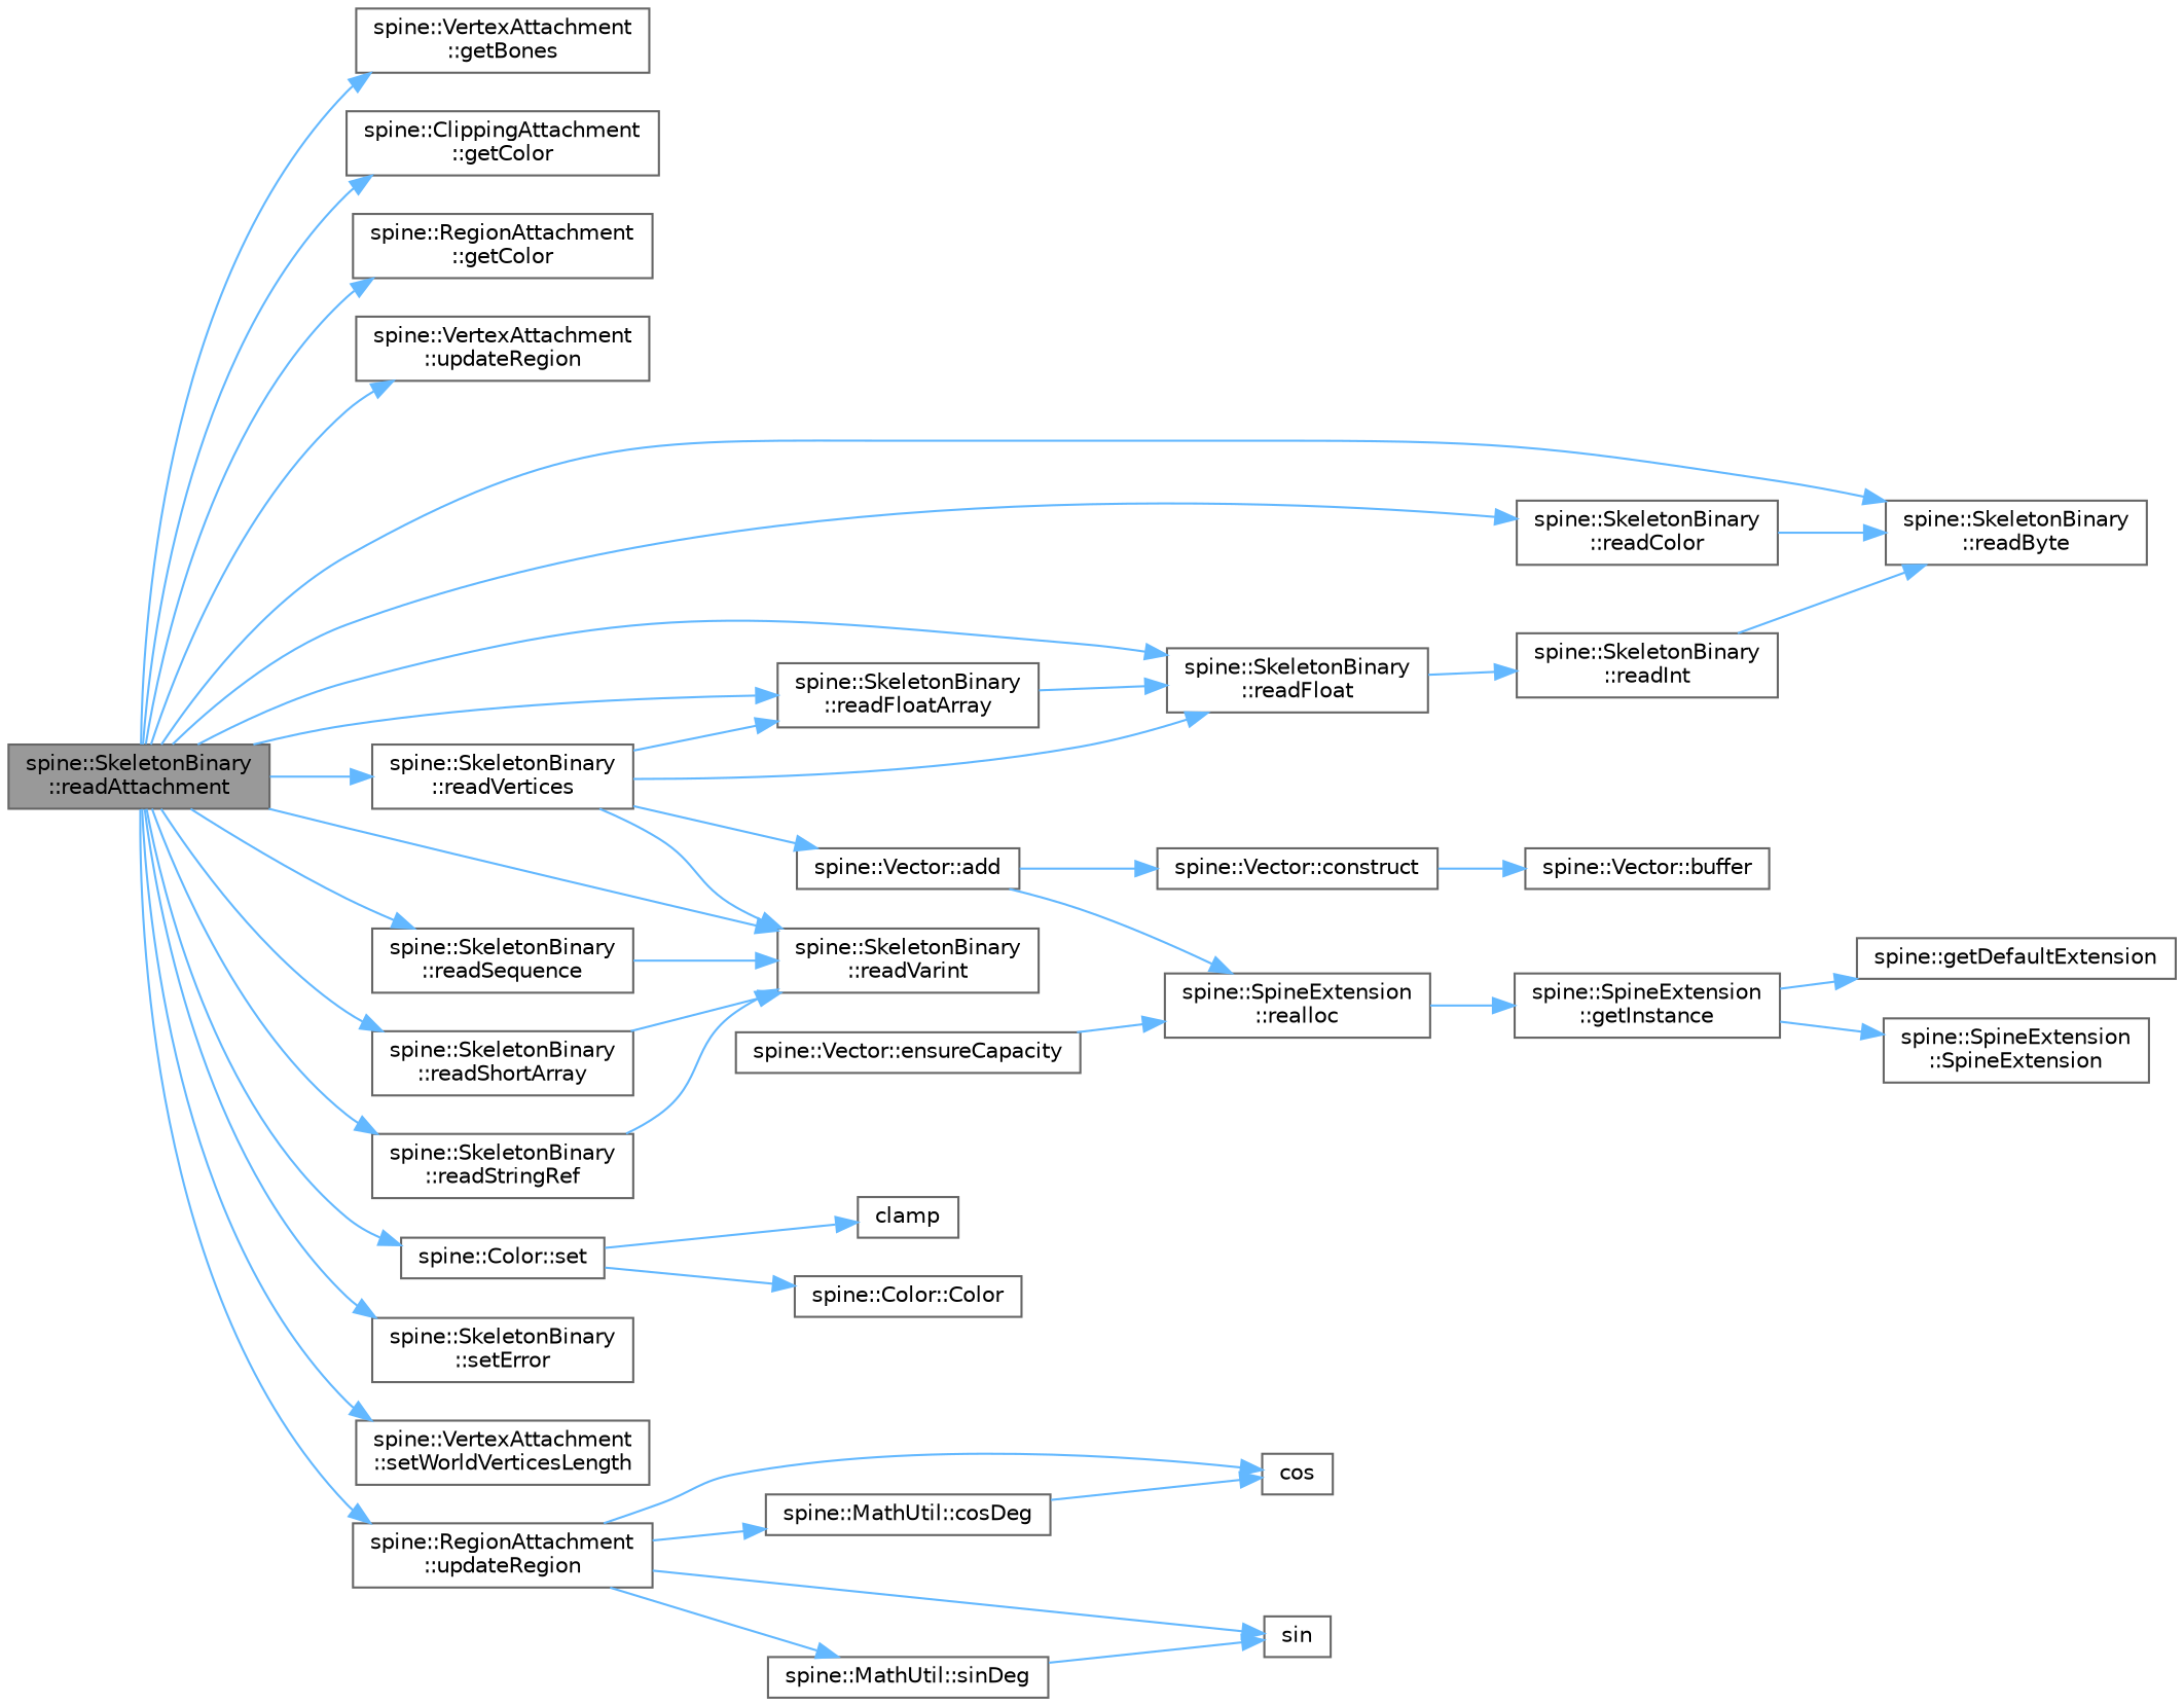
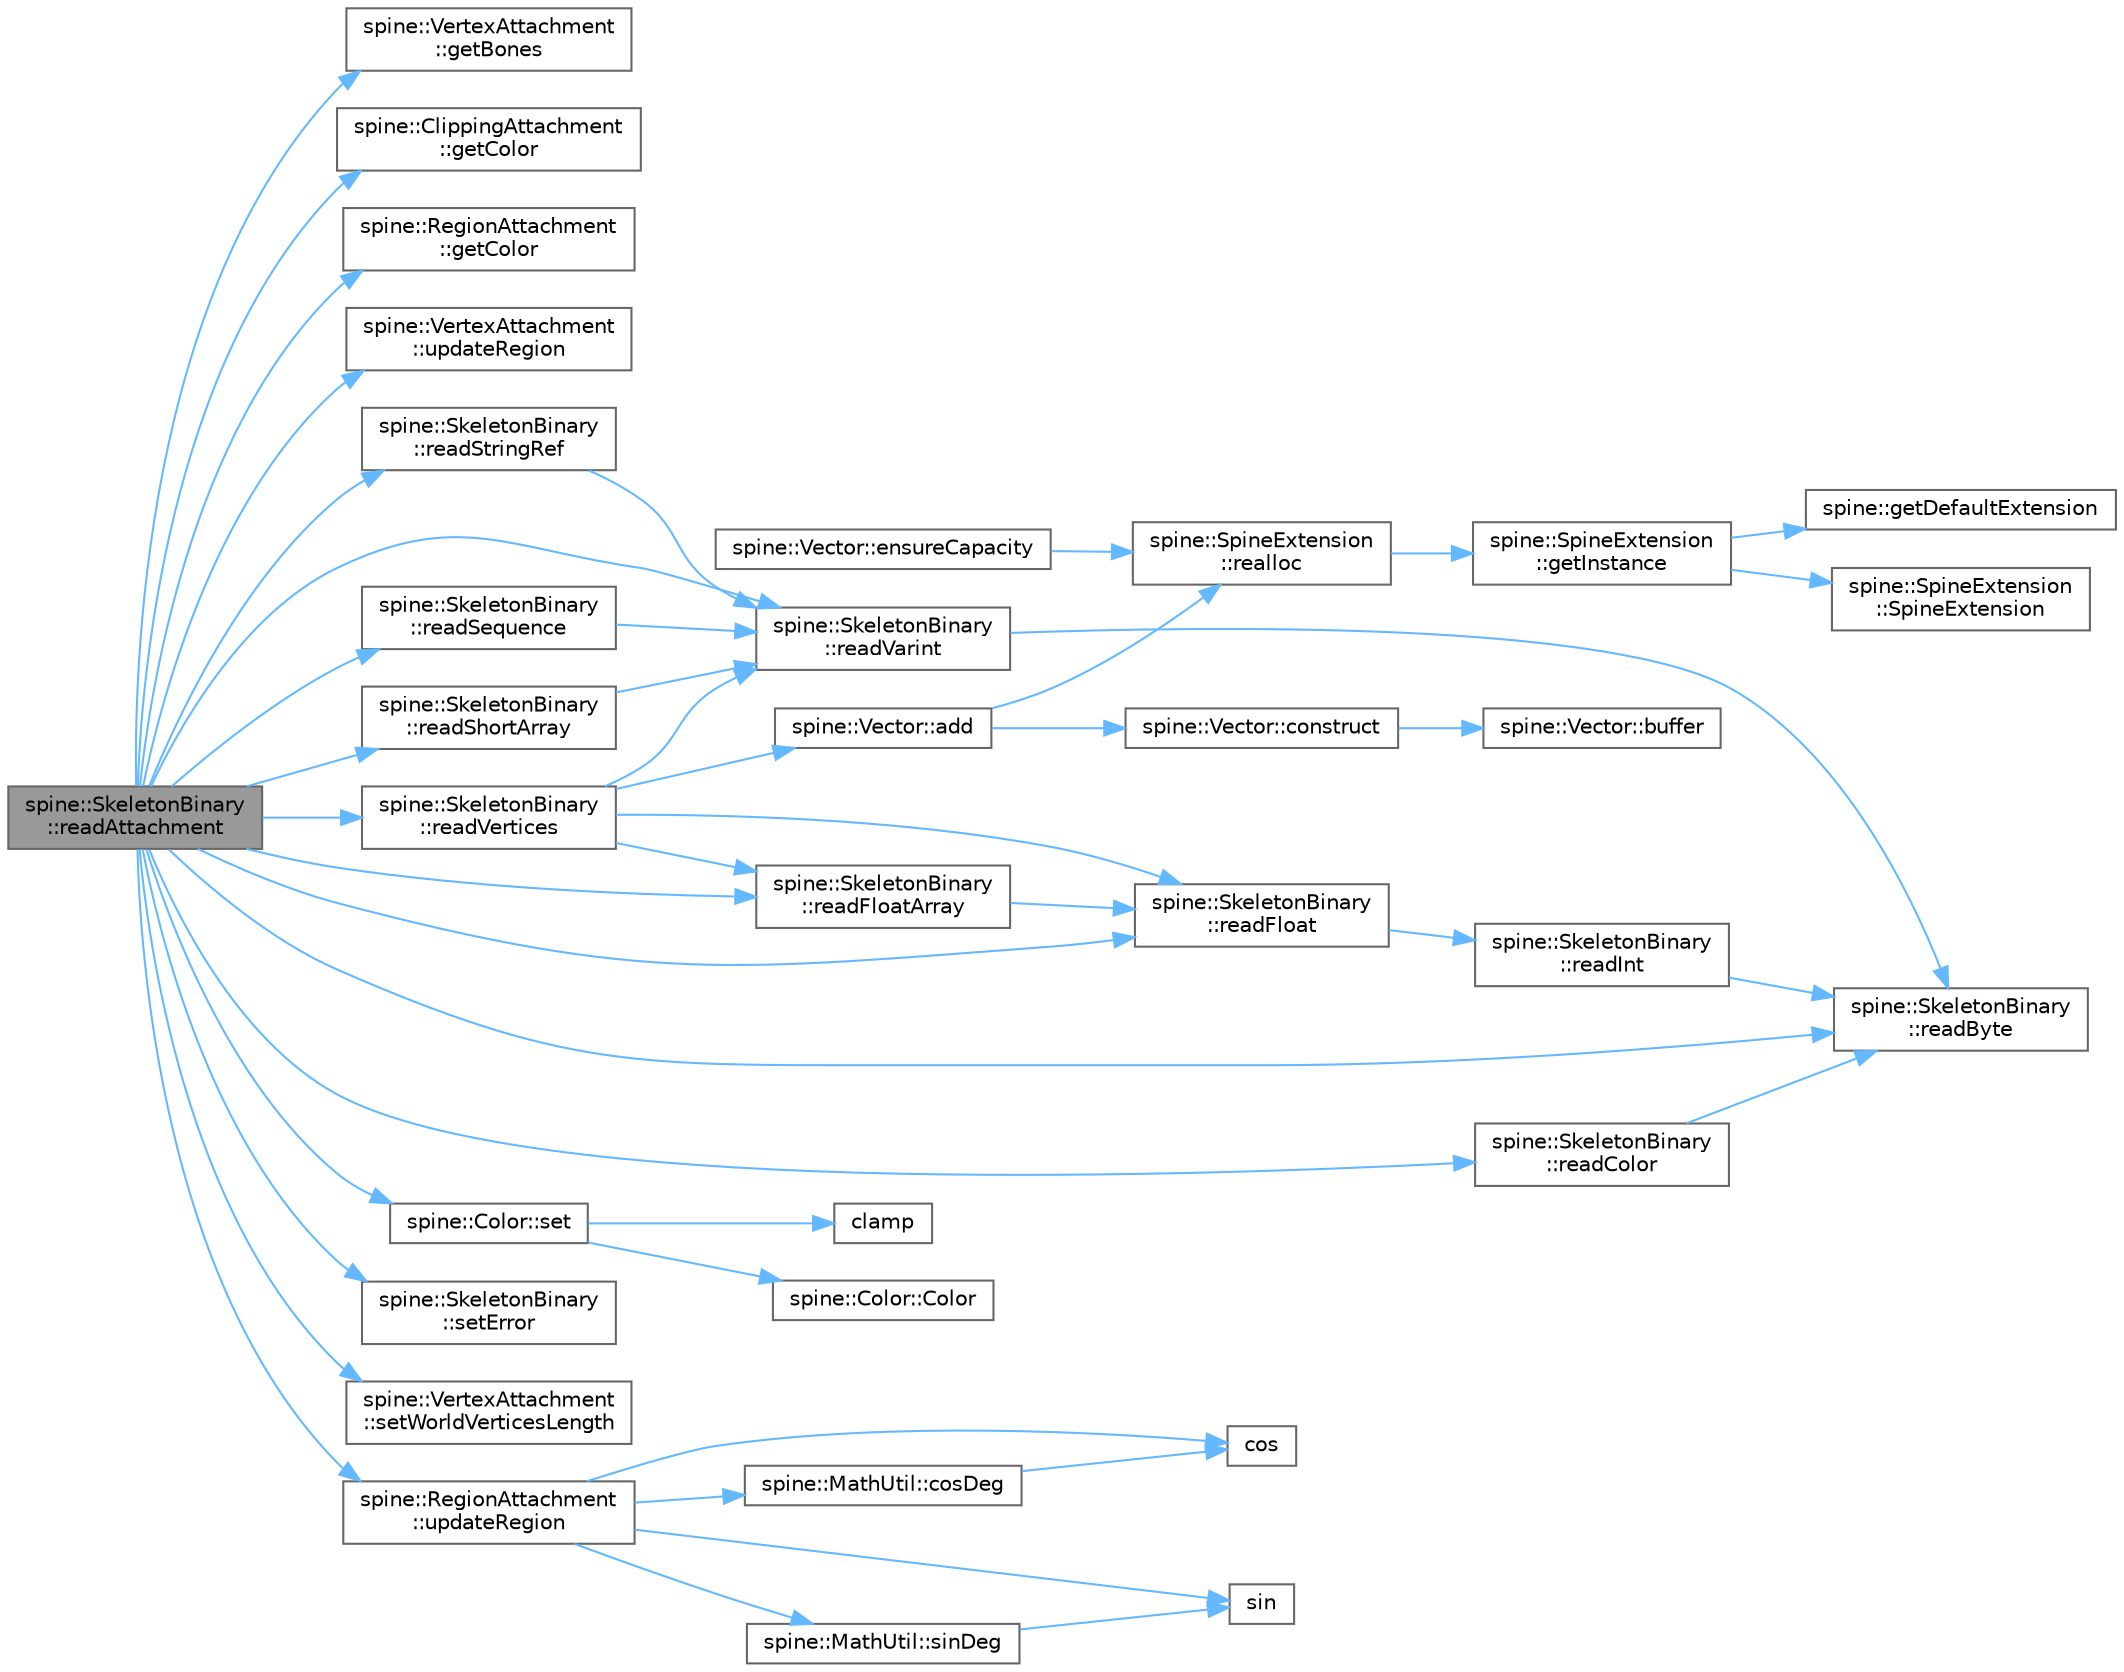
  digraph {
    rankdir=LR
    node [color=grey40 fillcolor=white fontname=Helvetica fontsize=10 shape=box style=filled]
    edge [color=steelblue1 fontname=Helvetica fontsize=10 labelfontname=Helvetica labelfontsize=10 style=solid]
    n1 [color=gray40 fillcolor=grey60 fontcolor=black height=0.2 label="spine::SkeletonBinary\l::readAttachment" width=0.4]
    n2 [height=0.2 label="spine::VertexAttachment\l::getBones" width=0.4]
    n3 [height=0.2 label="spine::ClippingAttachment\l::getColor" width=0.4]
    n4 [height=0.2 label="spine::RegionAttachment\l::getColor" width=0.4]
    n5 [height=0.2 label="spine::VertexAttachment\l::updateRegion" width=0.4]
    n6 [height=0.2 label="spine::SkeletonBinary\l::readByte" width=0.4]
    n7 [height=0.2 label="spine::SkeletonBinary\l::readColor" width=0.4]
    n8 [height=0.2 label="spine::SkeletonBinary\l::readFloat" width=0.4]
    n9 [height=0.2 label="spine::SkeletonBinary\l::readFloatArray" width=0.4]
    n10 [height=0.2 label="spine::SkeletonBinary\l::readSequence" width=0.4]
    n11 [height=0.2 label="spine::SkeletonBinary\l::readVarint" width=0.4]
    n12 [height=0.2 label="spine::SkeletonBinary\l::readShortArray" width=0.4]
    n13 [height=0.2 label="spine::SkeletonBinary\l::readStringRef" width=0.4]
    n14 [height=0.2 label="spine::SkeletonBinary\l::readVertices" width=0.4]
    n15 [height=0.2 label="spine::Color::set" width=0.4]
    n16 [height=0.2 label="spine::SkeletonBinary\l::setError" width=0.4]
    n17 [height=0.2 label="spine::VertexAttachment\l::setWorldVerticesLength" width=0.4]
    n18 [height=0.2 label="spine::RegionAttachment\l::updateRegion" width=0.4]
    n19 [height=0.2 label="spine::SkeletonBinary\l::readInt" width=0.4]
    n20 [height=0.2 label="spine::Vector::add" width=0.4]
    n21 [height=0.2 label=clamp width=0.4]
    n22 [height=0.2 label="spine::Color::Color" width=0.4]
    n23 [height=0.2 label=cos width=0.4]
    n24 [height=0.2 label="spine::MathUtil::cosDeg" width=0.4]
    n25 [height=0.2 label=sin width=0.4]
    n26 [height=0.2 label="spine::MathUtil::sinDeg" width=0.4]
    n27 [height=0.2 label="spine::Vector::construct" width=0.4]
    n28 [height=0.2 label="spine::SpineExtension\l::realloc" width=0.4]
    n29 [height=0.2 label="spine::Vector::ensureCapacity" width=0.4]
    n30 [height=0.2 label="spine::Vector::buffer" width=0.4]
    n31 [height=0.2 label="spine::SpineExtension\l::getInstance" width=0.4]
    n32 [height=0.2 label="spine::getDefaultExtension" width=0.4]
    n33 [height=0.2 label="spine::SpineExtension\l::SpineExtension" width=0.4]
    n1 -> n2
    n1 -> n3
    n1 -> n4
    n1 -> n5
    n1 -> n6
    n1 -> n7
    n1 -> n8
    n1 -> n9
    n1 -> n10
    n1 -> n11
    n1 -> n12
    n1 -> n13
    n1 -> n14
    n1 -> n15
    n1 -> n16
    n1 -> n17
    n1 -> n18
    n7 -> n6
    n8 -> n19
    n9 -> n8
    n10 -> n11
+   n11 -> n6
    n12 -> n11
    n13 -> n11
    n14 -> n8
    n14 -> n9
    n14 -> n11
    n14 -> n20
    n15 -> n21
    n15 -> n22
    n18 -> n23
    n18 -> n24
    n18 -> n25
    n18 -> n26
    n19 -> n6
    n20 -> n27
    n20 -> n28
    n24 -> n23
    n26 -> n25
    n27 -> n30
    n28 -> n31
    n29 -> n28
    n31 -> n32
    n31 -> n33
  }
